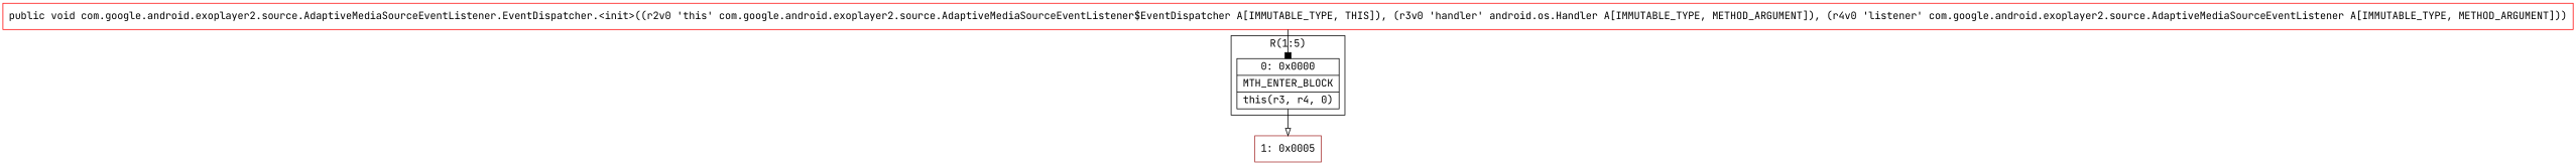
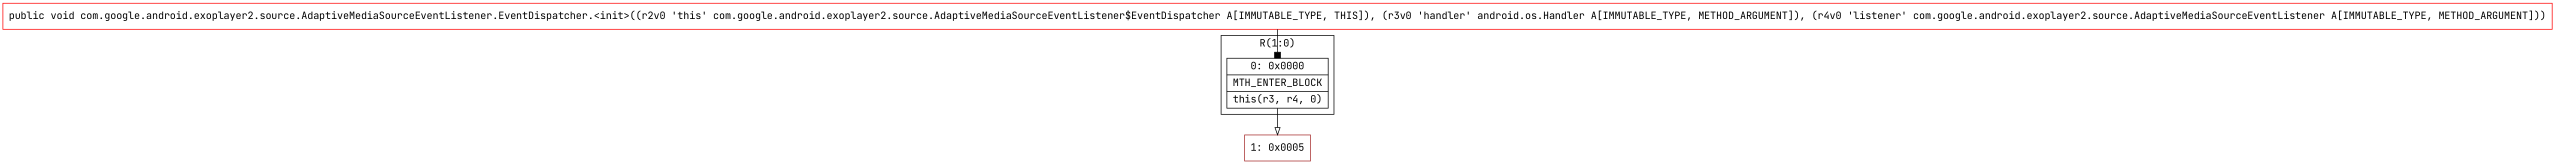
  digraph {
    fontname="JetBrains Mono"
    node [shape=record fontname="JetBrains Mono"]
    edge [fontname="JetBrains Mono"]
    n1 [color=black label="{0\:\ 0x0000|MTH_ENTER_BLOCK\l|this(r3, r4, 0)\l}"]
    n2 [color=brown label="{1\:\ 0x0005}"]
    n3 [label="{public void com.google.android.exoplayer2.source.AdaptiveMediaSourceEventListener.EventDispatcher.\<init\>((r2v0 'this' com.google.android.exoplayer2.source.AdaptiveMediaSourceEventListener$EventDispatcher A[IMMUTABLE_TYPE, THIS]), (r3v0 'handler' android.os.Handler A[IMMUTABLE_TYPE, METHOD_ARGUMENT]), (r4v0 'listener' com.google.android.exoplayer2.source.AdaptiveMediaSourceEventListener A[IMMUTABLE_TYPE, METHOD_ARGUMENT])) }" color=red]
    subgraph cluster_1 {
-     label="R(1:5)"
+     label="R(1:0)"
      n1
    }
    n1 -> n2 [arrowhead=onormal]
    n3 -> n1 [arrowhead=box]
  }
